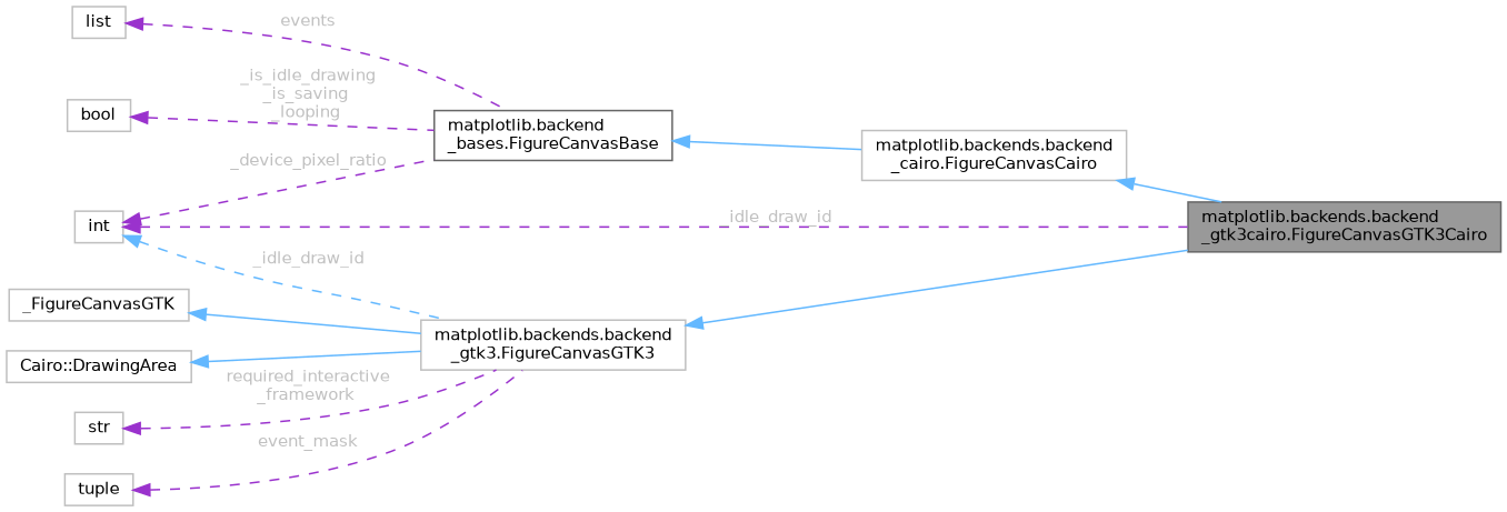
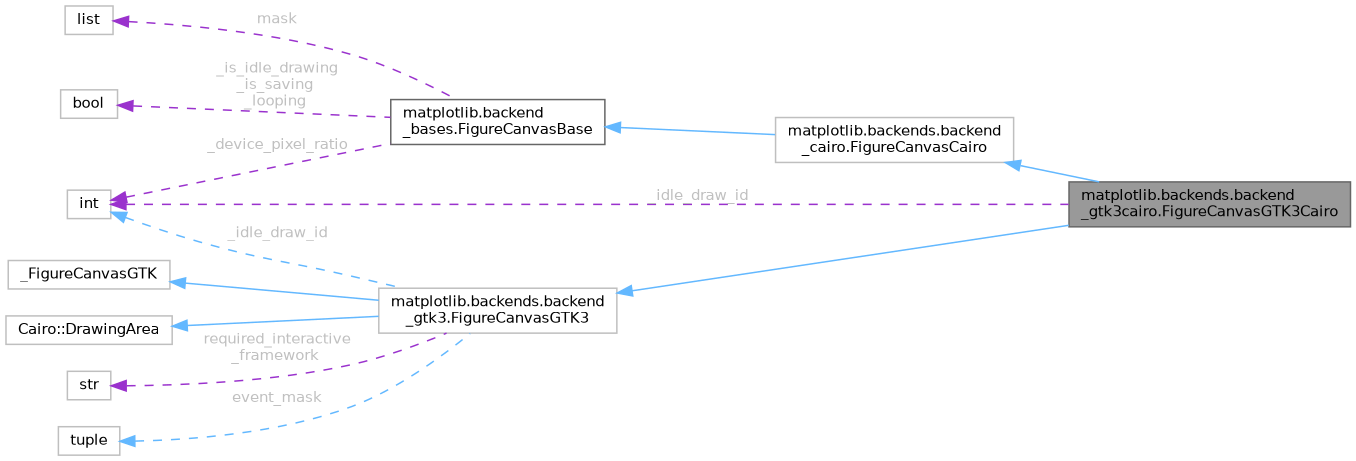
  digraph {
    rankdir=LR
    node [color=grey75 fillcolor=white fontname=Helvetica fontsize=10 shape=box style=filled]
    edge [color=steelblue1 dir=back fontname=Helvetica fontsize=10 labelfontname=Helvetica labelfontsize=10 style=dashed fontcolor=grey]
    n1 [color=gray40 fillcolor=grey60 fontcolor=black height=0.2 label="matplotlib.backends.backend\l_gtk3cairo.FigureCanvasGTK3Cairo" width=0.4]
    n2 [height=0.2 label="matplotlib.backends.backend\l_cairo.FigureCanvasCairo" width=0.4]
    n3 [color=gray40 height=0.2 label="matplotlib.backend\l_bases.FigureCanvasBase" width=0.4]
    n4 [height=0.2 label=list width=0.4]
    n5 [height=0.2 label=bool width=0.4]
    n6 [height=0.2 label=int width=0.4]
    n7 [height=0.2 label="matplotlib.backends.backend\l_gtk3.FigureCanvasGTK3" width=0.4]
    n8 [height=0.2 label=_FigureCanvasGTK width=0.4]
    n9 [height=0.2 label="Cairo::DrawingArea" width=0.4]
    n10 [height=0.2 label=str width=0.4]
    n11 [height=0.2 label=tuple width=0.4]
    n2 -> n1 [style=solid fontcolor=""]
    n3 -> n2 [style=solid fontcolor=""]
-   n4 -> n3 [color=darkorchid3 label=" events"]
+   n4 -> n3 [color=darkorchid3 label=" mask"]
    n5 -> n3 [color=darkorchid3 label=" _is_idle_drawing\n_is_saving\n_looping"]
    n6 -> n1 [color=darkorchid3 label=" _idle_draw_id"]
    n6 -> n3 [color=darkorchid3 label=" _device_pixel_ratio"]
    n6 -> n7 [label=" _idle_draw_id"]
    n7 -> n1 [style=solid fontcolor=""]
    n8 -> n7 [style=solid fontcolor=""]
    n9 -> n7 [style=solid fontcolor=""]
    n10 -> n7 [color=darkorchid3 label=" required_interactive\l_framework"]
-   n11 -> n7 [color=darkorchid3 label=" event_mask"]
+   n11 -> n7 [label=" event_mask"]
  }
